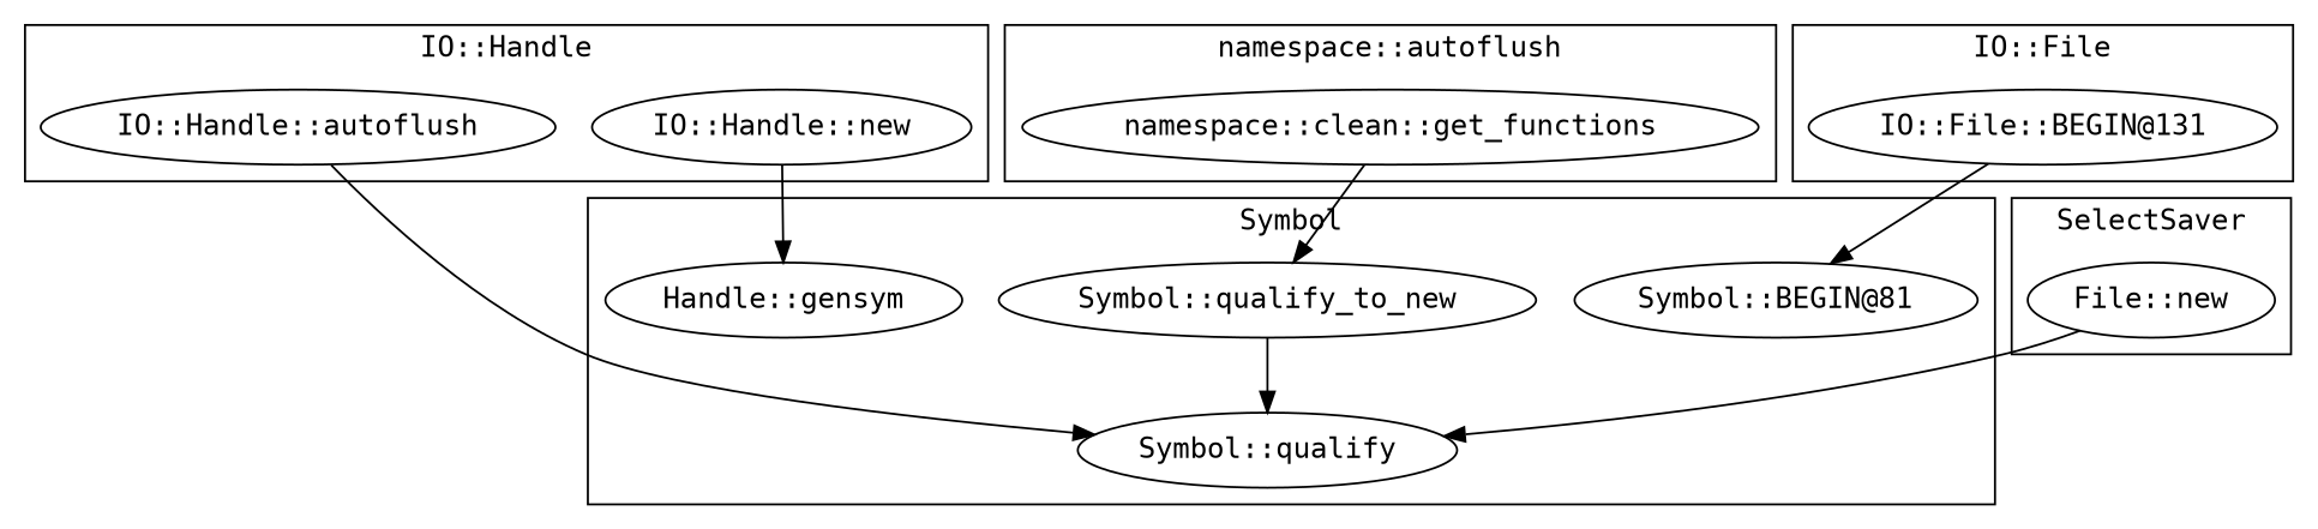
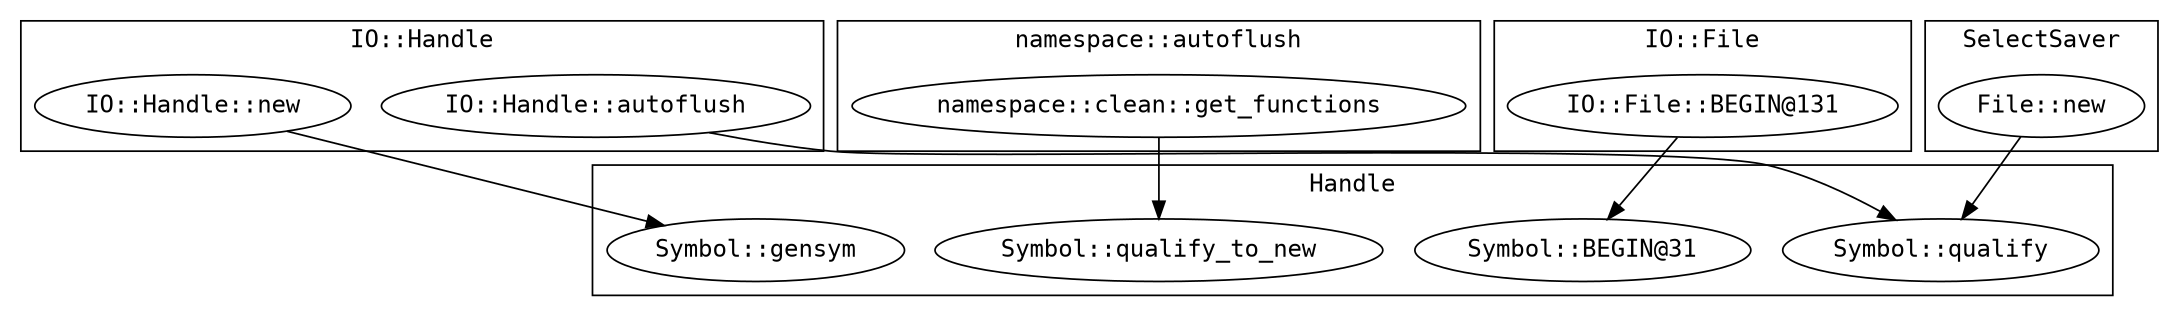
  digraph {
    fontname="DejaVu Sans Mono"
    node [fontname="DejaVu Sans Mono"]
    edge [fontname="DejaVu Sans Mono"]
-   "Symbol::gensym" [label="Handle::gensym"]
-   "Symbol::BEGIN@81"
+   "Symbol::gensym"
+   "Symbol::BEGIN@81" [label="Symbol::BEGIN@31"]
    "Symbol::qualify"
    n4 [label="Symbol::qualify_to_new"]
    "IO::Handle::autoflush"
    "IO::Handle::new"
    "namespace::clean::get_functions"
    "IO::File::BEGIN@131"
    n9 [label="File::new"]
    subgraph cluster_1 {
-     label=Symbol
+     label=Handle
      "Symbol::gensym"
      "Symbol::BEGIN@81"
      "Symbol::qualify"
      n4
    }
    subgraph cluster_2 {
      label="IO::Handle"
      "IO::Handle::autoflush"
      "IO::Handle::new"
    }
    subgraph cluster_3 {
      label="namespace::autoflush"
      "namespace::clean::get_functions"
    }
    subgraph cluster_4 {
      label="IO::File"
      "IO::File::BEGIN@131"
    }
    subgraph cluster_5 {
      label=SelectSaver
      n9
    }
-   n4 -> "Symbol::qualify"
    "IO::Handle::autoflush" -> "Symbol::qualify"
    "IO::Handle::new" -> "Symbol::gensym"
    "namespace::clean::get_functions" -> n4
    "IO::File::BEGIN@131" -> "Symbol::BEGIN@81"
    n9 -> "Symbol::qualify"
  }
